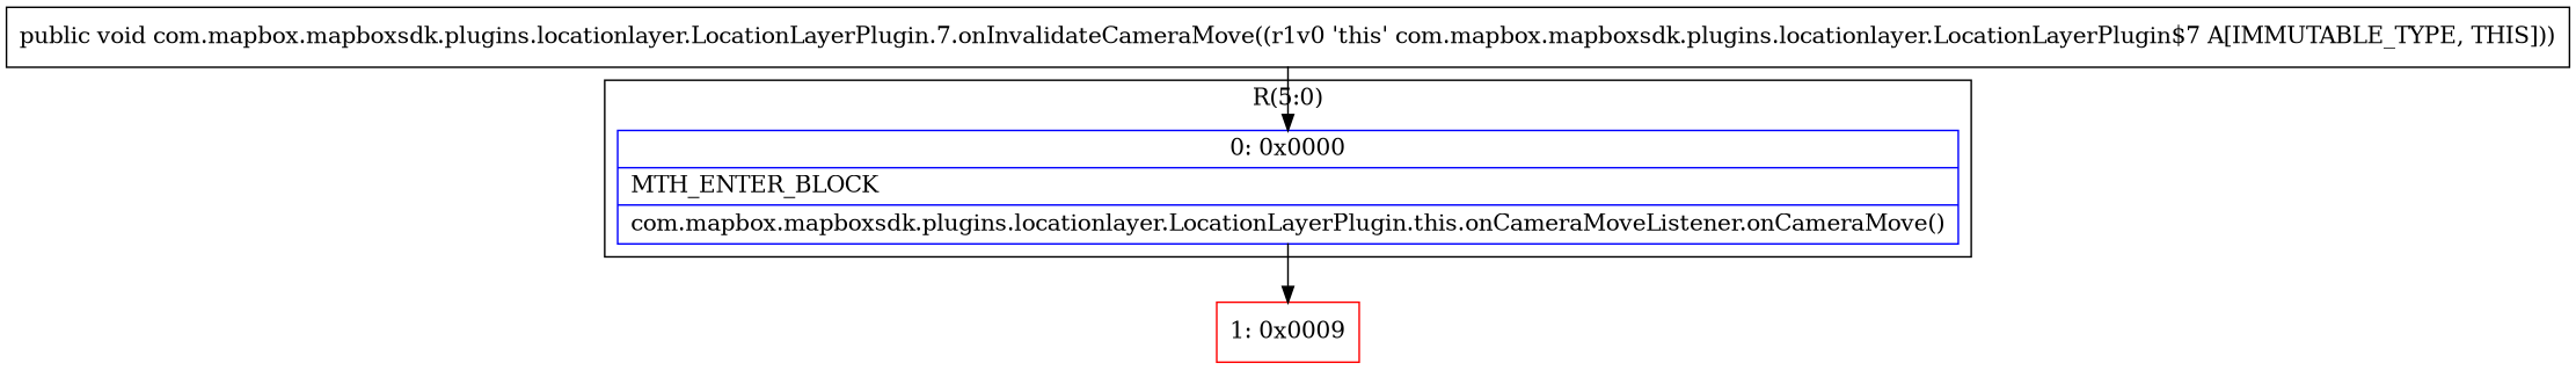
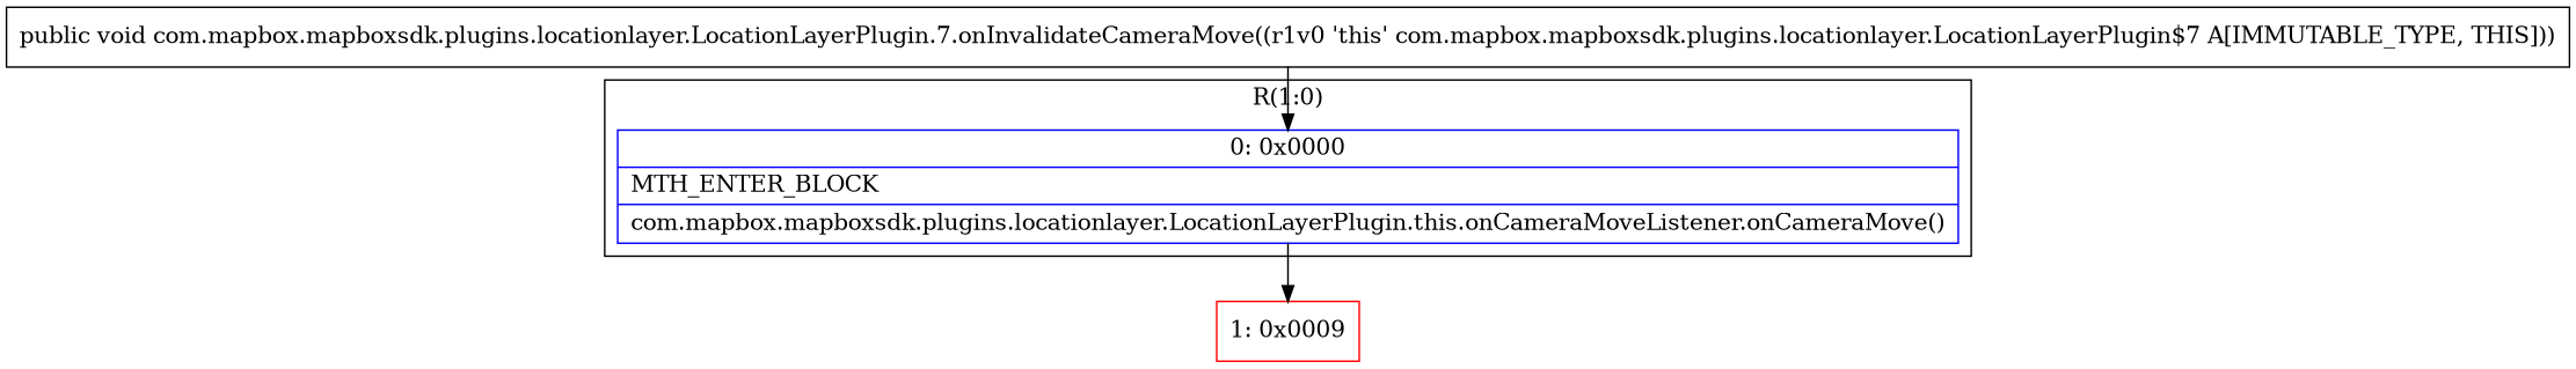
  digraph {
    node [shape=record]
    n1 [color=blue label="{0\:\ 0x0000|MTH_ENTER_BLOCK\l|com.mapbox.mapboxsdk.plugins.locationlayer.LocationLayerPlugin.this.onCameraMoveListener.onCameraMove()\l}"]
    n2 [color=red label="{1\:\ 0x0009}"]
    n3 [label="{public void com.mapbox.mapboxsdk.plugins.locationlayer.LocationLayerPlugin.7.onInvalidateCameraMove((r1v0 'this' com.mapbox.mapboxsdk.plugins.locationlayer.LocationLayerPlugin$7 A[IMMUTABLE_TYPE, THIS])) }"]
    subgraph cluster_1 {
-     label="R(5:0)"
+     label="R(1:0)"
      n1
    }
    n1 -> n2
    n3 -> n1
  }
